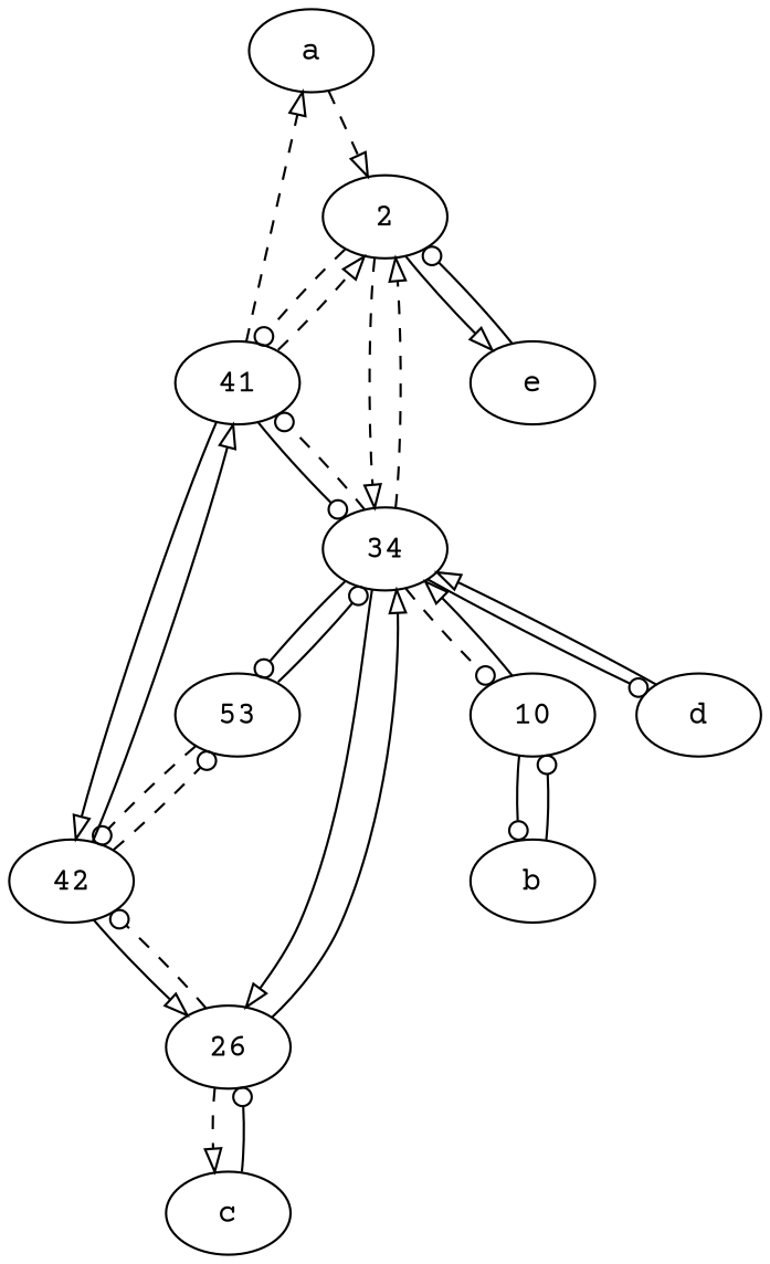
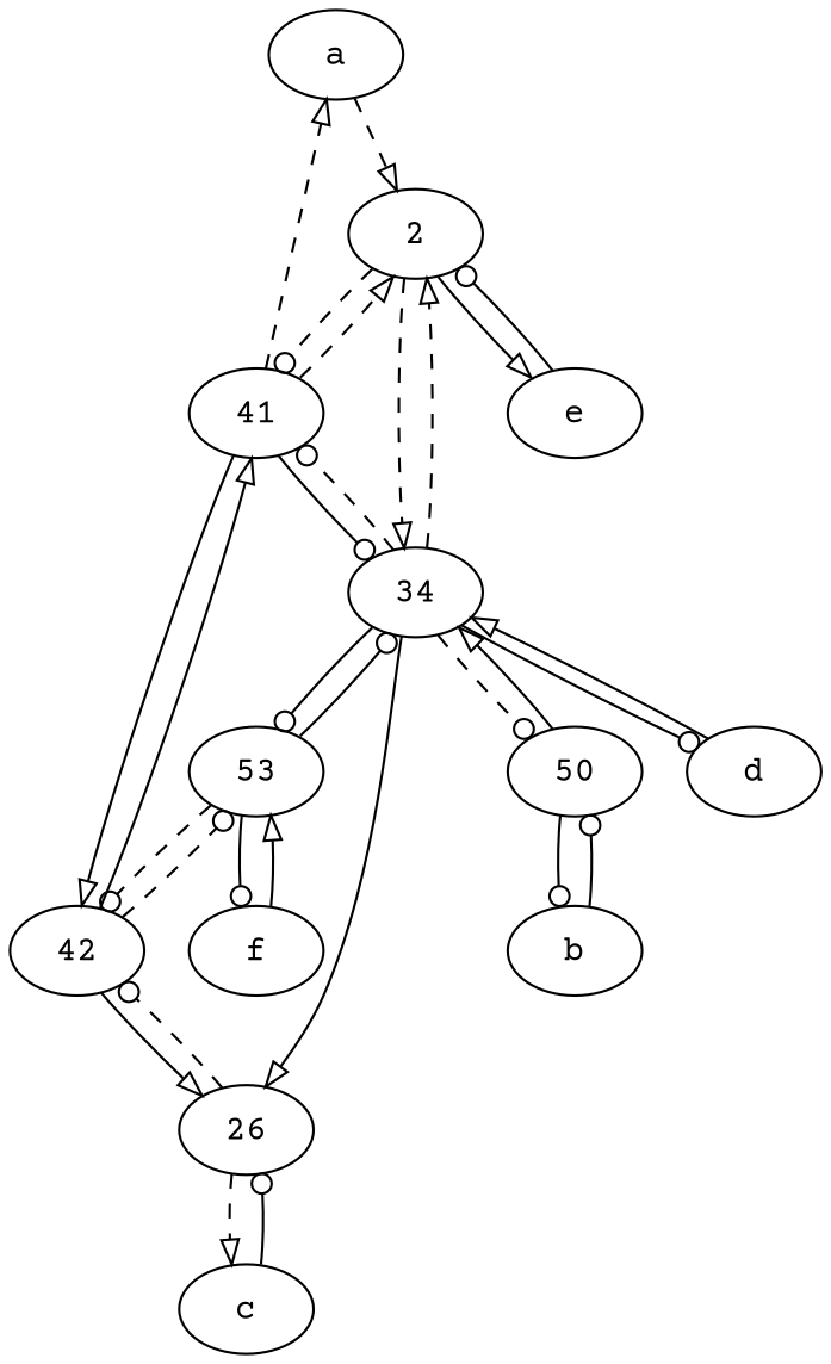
  digraph {
    fontname="Courier Prime"
    node [fontname="Courier Prime"]
    edge [arrowhead=onormal fontname="Courier Prime" style=solid]
    a
    2
    41
    42
    34
    53
+   f
    26
-   10
+   10 [label=50]
    d
    c
    b
    e
    a -> 2 [style=dashed]
    2 -> 41 [arrowhead=odot style=dashed]
    2 -> 34 [style=dashed]
    2 -> e
    41 -> a [style=dashed]
    41 -> 2 [style=dashed]
    41 -> 42
    41 -> 34 [arrowhead=odot]
    42 -> 41
    42 -> 53 [arrowhead=odot style=dashed]
    42 -> 26
    34 -> 2 [style=dashed]
    34 -> 41 [arrowhead=odot style=dashed]
    34 -> 53 [arrowhead=odot]
    34 -> 26
    34 -> 10 [arrowhead=odot style=dashed]
    34 -> d [arrowhead=odot]
    53 -> 42 [arrowhead=odot style=dashed]
    53 -> 34 [arrowhead=odot]
+   53 -> f [arrowhead=odot]
+   f -> 53
    26 -> 42 [arrowhead=odot style=dashed]
-   26 -> 34
    26 -> c [style=dashed]
    10 -> 34
    10 -> b [arrowhead=odot]
    d -> 34
    c -> 26 [arrowhead=odot]
    b -> 10 [arrowhead=odot]
    e -> 2 [arrowhead=odot]
  }
